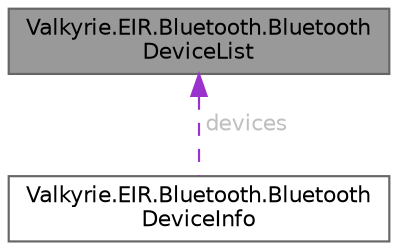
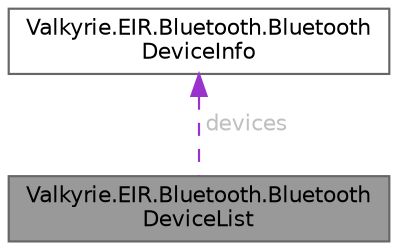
  digraph {
    node [color=gray40 fontname=Helvetica fontsize=10 shape=box style=filled]
    n1 [fillcolor=grey60 fontcolor=black height=0.2 label="Valkyrie.EIR.Bluetooth.Bluetooth\lDeviceList" width=0.4]
    n2 [fillcolor=white height=0.2 label="Valkyrie.EIR.Bluetooth.Bluetooth\lDeviceInfo" width=0.4]
-   n1 -> n2 [color=darkorchid3 dir=back fontcolor=grey fontname=Helvetica fontsize=10 label=" devices" labelfontname=Helvetica labelfontsize=10 style=dashed]
+   n2 -> n1 [color=darkorchid3 dir=back fontcolor=grey fontname=Helvetica fontsize=10 label=" devices" labelfontname=Helvetica labelfontsize=10 style=dashed]
  }
